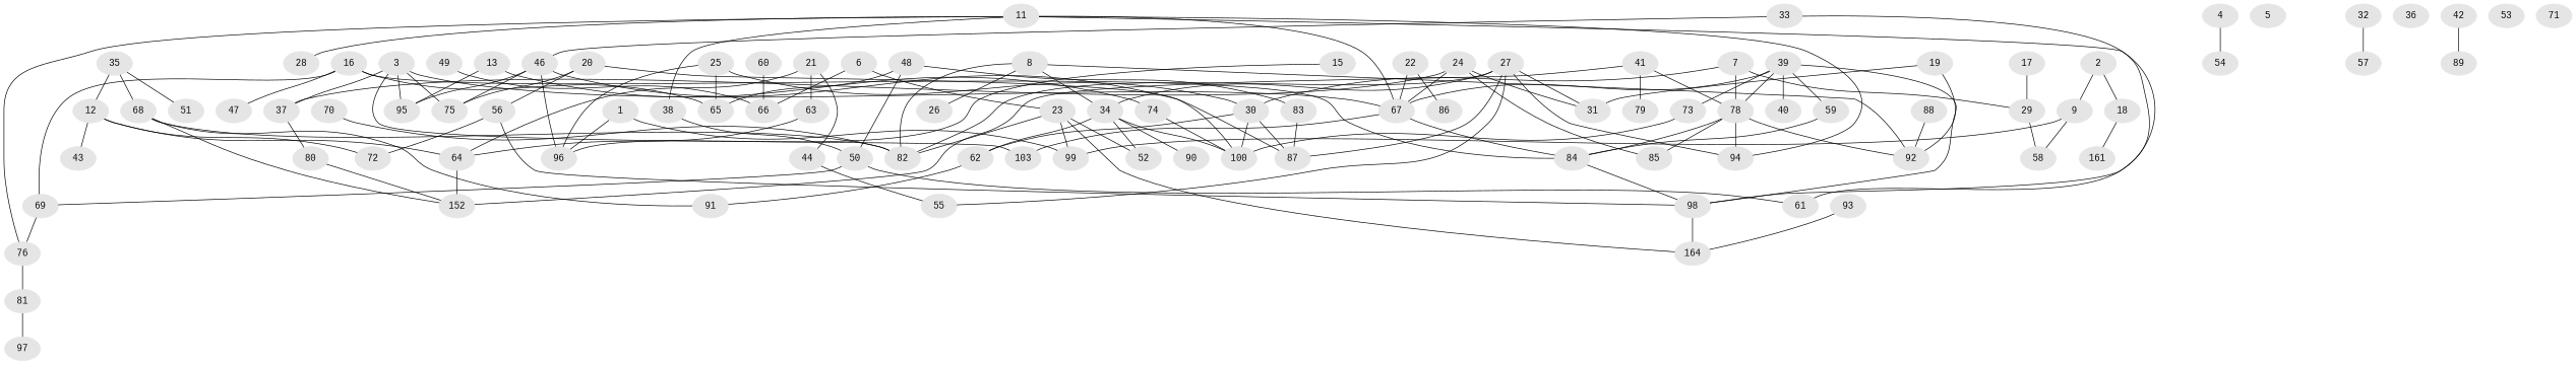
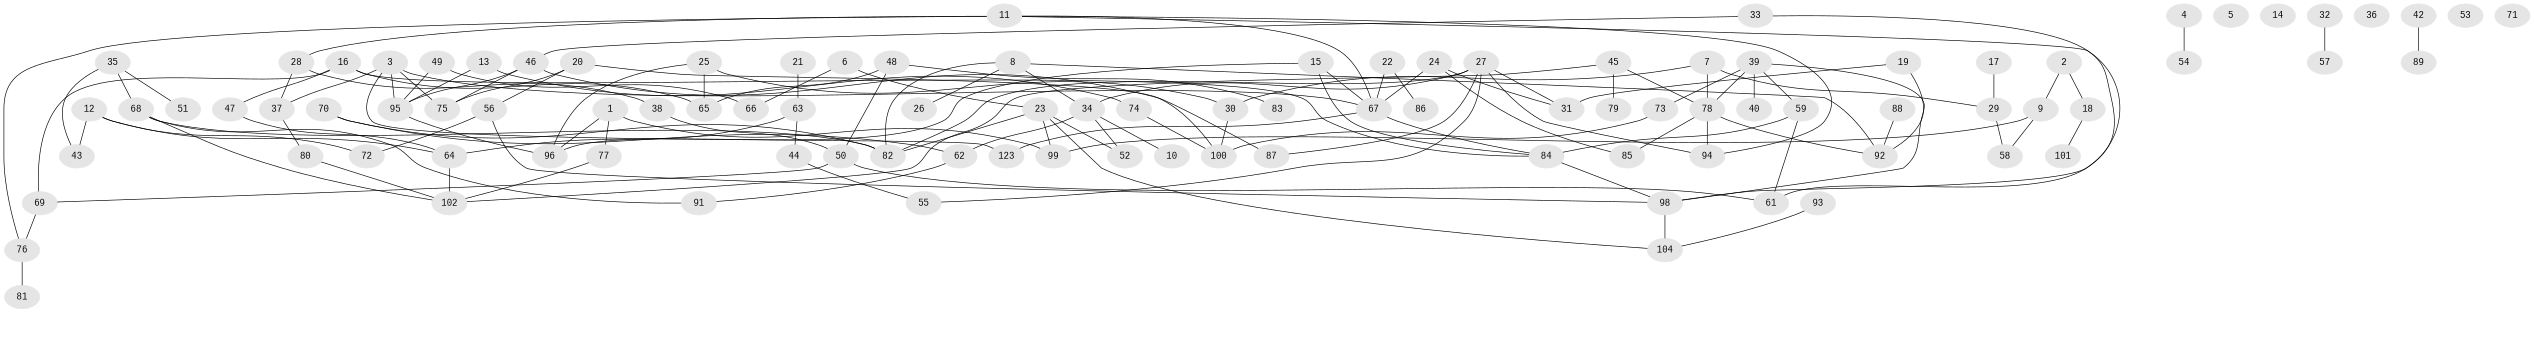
  graph {
    fontname="Liberation Mono"
    node [color=gray90 fontname="Liberation Mono" style=filled]
    edge [fontname="Liberation Mono"]
    1
+   77
    96
    99
-   102 [label=152]
+   102
    2
    9
    18
    58
-   101 [label=161]
+   101
    3
    37
    67
    75
    95
-   103
+   103 [label=123]
    80
    84
    4
    54
    5
    6
    23
    66
    82
    52
-   104 [label=164]
+   104
    7
    29
    30
    78
    100
    87
    62
    92
    94
    85
    8
    26
    34
-   90
+   90 [label=10]
    11
    28
    38
    76
    98
    50
    81
    12
    43
    64
    72
    13
    74
+   14
    15
    16
    47
    65
    69
    17
    19
    31
    20
    56
    21
    44
    63
    55
    22
    86
    24
    25
    27
    91
    32
    57
    33
    46
    61
    35
    51
    68
    36
    39
    40
    59
    73
    42
    89
-   45 [label=41]
+   45
    79
    48
    83
    49
    53
-   60
    70
    71
-   97
    88
    93
+   1 -- 77
    1 -- 96
    1 -- 99
+   77 -- 102
    2 -- 9
    2 -- 18
    9 -- 99
    9 -- 58
    18 -- 101
    3 -- 37
    3 -- 67
    3 -- 75
    3 -- 95
    3 -- 103
    37 -- 80
    67 -- 103
    67 -- 84
-   46 -- 96
+   95 -- 96
    80 -- 102
    84 -- 98
    4 -- 54
    6 -- 23
    6 -- 66
    23 -- 99
    23 -- 82
    23 -- 52
    23 -- 104
    7 -- 29
    7 -- 30
    7 -- 78
    29 -- 58
    30 -- 100
-   30 -- 87
-   30 -- 62
+   70 -- 62
    78 -- 92
    78 -- 94
    78 -- 85
    62 -- 91
    8 -- 82
    8 -- 92
    8 -- 26
    8 -- 34
    34 -- 52
-   34 -- 100
    34 -- 62
    34 -- 90
    11 -- 67
    11 -- 94
    11 -- 28
-   11 -- 38
+   28 -- 38
    11 -- 76
    11 -- 98
    38 -- 50
    76 -- 81
    98 -- 104
    50 -- 69
    50 -- 61
-   81 -- 97
    12 -- 43
    12 -- 64
    12 -- 72
    64 -- 102
    13 -- 95
    13 -- 74
    74 -- 100
    15 -- 96
-   78 -- 84
+   15 -- 84
    16 -- 84
    16 -- 47
    16 -- 65
    16 -- 69
-   21 -- 64
+   47 -- 64
    69 -- 76
    17 -- 29
    19 -- 92
    19 -- 31
    20 -- 75
    20 -- 100
    20 -- 56
    56 -- 98
    56 -- 72
-   21 -- 44
+   63 -- 44
    21 -- 63
    44 -- 55
    63 -- 64
    22 -- 67
    22 -- 86
-   24 -- 37
+   28 -- 37
    24 -- 67
    24 -- 85
    24 -- 31
    25 -- 96
    25 -- 30
    25 -- 65
    27 -- 82
    27 -- 87
    27 -- 94
    27 -- 34
    27 -- 31
    27 -- 55
    32 -- 57
    33 -- 46
    33 -- 61
    46 -- 75
    46 -- 95
    46 -- 87
-   35 -- 12
+   35 -- 43
    35 -- 51
    35 -- 68
    68 -- 102
    68 -- 82
    68 -- 91
-   39 -- 67
+   15 -- 67
    39 -- 78
    39 -- 98
    39 -- 40
    39 -- 59
    39 -- 73
    59 -- 84
+   59 -- 61
    73 -- 100
    42 -- 89
    45 -- 102
    45 -- 78
    45 -- 79
    48 -- 50
    48 -- 65
    48 -- 83
-   83 -- 87
+   49 -- 95
    49 -- 66
-   60 -- 66
    70 -- 82
    88 -- 92
    93 -- 104
  }
